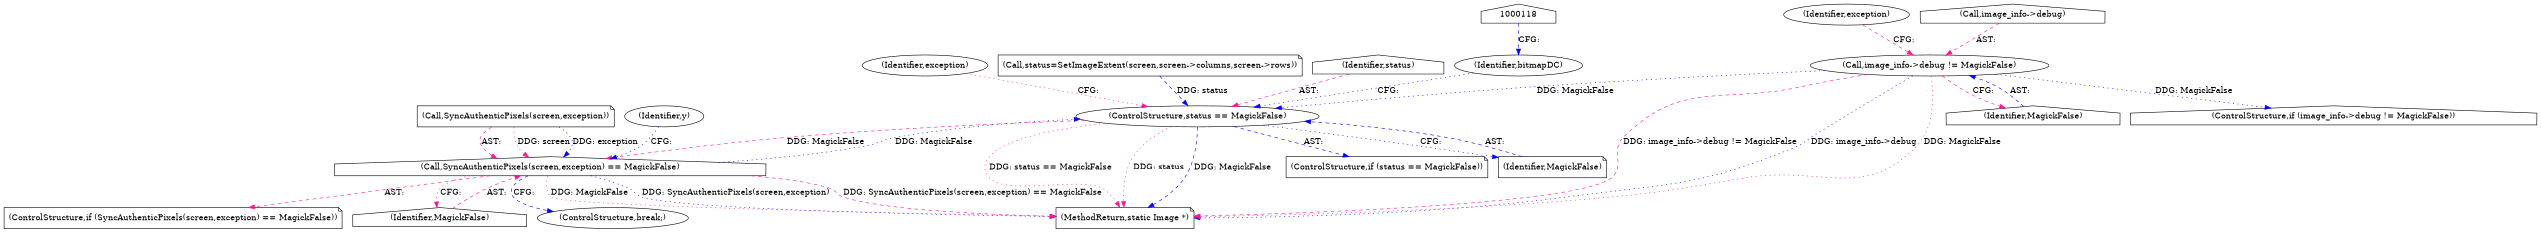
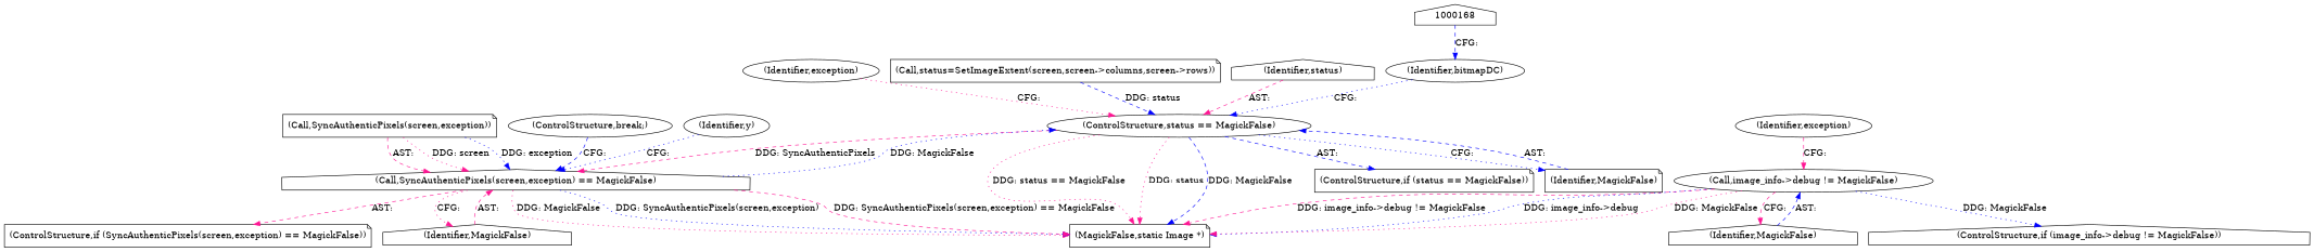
  digraph {
    node [shape=ellipse]
    edge [color=deeppink style=dashed]
    n1 [label="(Call,image_info->debug != MagickFalse)"]
    n2 [label="(ControlStructure,status == MagickFalse)"]
-   n3 [label="(MethodReturn,static Image *)" shape=note]
+   n3 [label="(MagickFalse,static Image *)" shape=note]
    n4 [label="(Identifier,MagickFalse)" shape=house]
    n5 [label="(ControlStructure,if (image_info->debug != MagickFalse))" shape=house]
    n6 [label="(Call,SyncAuthenticPixels(screen,exception) == MagickFalse)" shape=house]
    n7 [label="(ControlStructure,if (status == MagickFalse))" shape=note]
    n8 [label="(Identifier,MagickFalse)" shape=note]
    n9 [label="(ControlStructure,if (SyncAuthenticPixels(screen,exception) == MagickFalse))" shape=note]
    n10 [label="(Identifier,MagickFalse)" shape=house]
    n11 [label="(Identifier,exception)"]
    n12 [label="(Call,status=SetImageExtent(screen,screen->columns,screen->rows))" shape=note]
    n13 [label="(Call,SyncAuthenticPixels(screen,exception))" shape=note]
    n14 [label="(Identifier,exception)"]
    n15 [label="(Identifier,status)" shape=house]
-   n16 [label="(Call,image_info->debug)" shape=house]
    n17 [label="(ControlStructure,break;)"]
    n18 [label="(Identifier,y)"]
    n19 [label="(Identifier,bitmapDC)"]
-   1000118 [shape=house]
-   n1 -> n2 [color=blue label="DDG: MagickFalse" style=dotted]
+   1000118 [shape=house label=1000168]
    n1 -> n3 [label="DDG: image_info->debug != MagickFalse"]
    n1 -> n3 [color=blue label="DDG: image_info->debug" style=dotted]
    n1 -> n3 [label="DDG: MagickFalse" style=dotted]
    n1 -> n4 [label="CFG: "]
    n1 -> n5 [color=blue label="DDG: MagickFalse" style=dotted]
    n2 -> n3 [label="DDG: status == MagickFalse" style=dotted]
    n2 -> n3 [label="DDG: status" style=dotted]
    n2 -> n3 [color=blue label="DDG: MagickFalse"]
-   n2 -> n6 [label="DDG: MagickFalse"]
+   n2 -> n6 [label="DDG: SyncAuthenticPixels"]
    n2 -> n7 [color=blue label="AST: "]
    n2 -> n8 [color=blue label="CFG: " style=dotted]
    n4 -> n1 [color=blue label="AST: "]
    n6 -> n2 [color=blue label="DDG: MagickFalse" style=dotted]
    n6 -> n3 [label="DDG: MagickFalse" style=dotted]
    n6 -> n3 [color=blue label="DDG: SyncAuthenticPixels(screen,exception)" style=dotted]
    n6 -> n3 [label="DDG: SyncAuthenticPixels(screen,exception) == MagickFalse"]
    n6 -> n9 [label="AST: "]
    n6 -> n10 [label="CFG: " style=dotted]
    n8 -> n2 [color=blue label="AST: "]
    n10 -> n6 [label="AST: "]
    n11 -> n2 [label="CFG: " style=dotted]
    n12 -> n2 [color=blue label="DDG: status"]
    n13 -> n6 [label="AST: "]
    n13 -> n6 [label="DDG: screen" style=dotted]
    n13 -> n6 [color=blue label="DDG: exception" style=dotted]
    n14 -> n1 [label="CFG: "]
    n15 -> n2 [label="AST: "]
-   n16 -> n1 [label="AST: "]
-   n6 -> n17 [color=blue label="CFG: "]
+   n17 -> n6 [color=blue label="CFG: "]
    n18 -> n6 [color=blue label="CFG: " style=dotted]
    n19 -> n2 [color=blue label="CFG: " style=dotted]
    1000118 -> n19 [color=blue label="CFG: "]
  }
